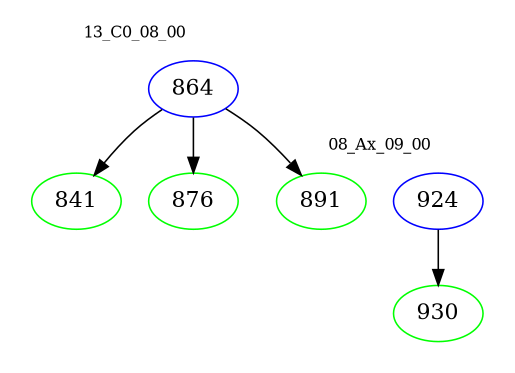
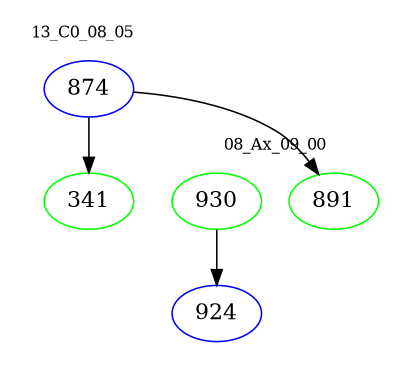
  digraph {
    node [color=green]
    edge [color=black]
    n1 [color=blue label=924]
    n2 [label=891]
    n3 [label=930]
-   n4 [color=blue label=864]
-   n5 [label=841]
-   n6 [label=876]
+   n4 [color=blue label=874]
+   n5 [label=341]
    subgraph cluster_1 {
      color=white
      fontsize=10
      label="08_Ax_09_00"
      n1
      n2
      n3
    }
    subgraph cluster_2 {
      color=white
      fontsize=10
-     label="13_C0_08_00"
+     label="13_C0_08_05"
      n4
      n5
-     n6
    }
-   n1 -> n3
+   n3 -> n1
    n4 -> n2
    n4 -> n5
-   n4 -> n6
  }
